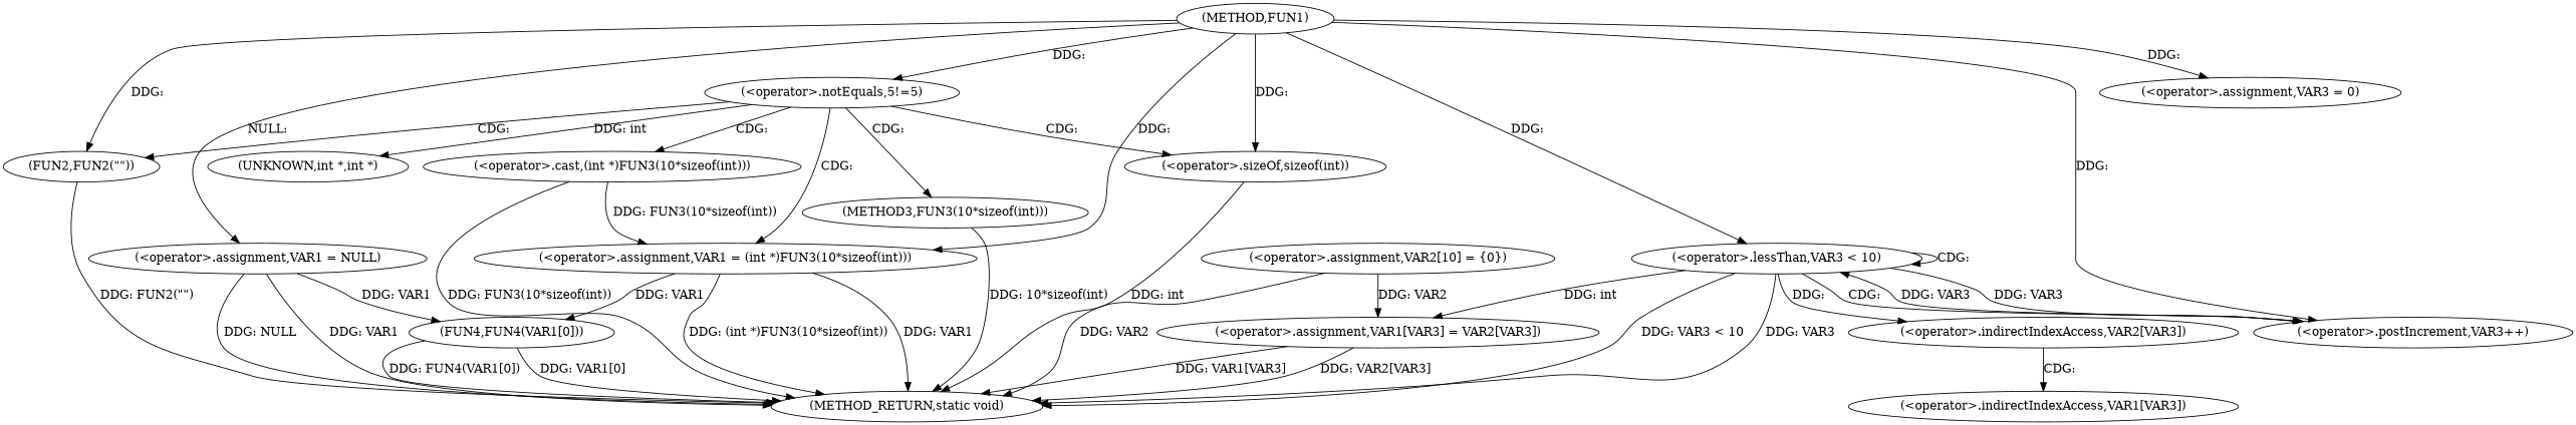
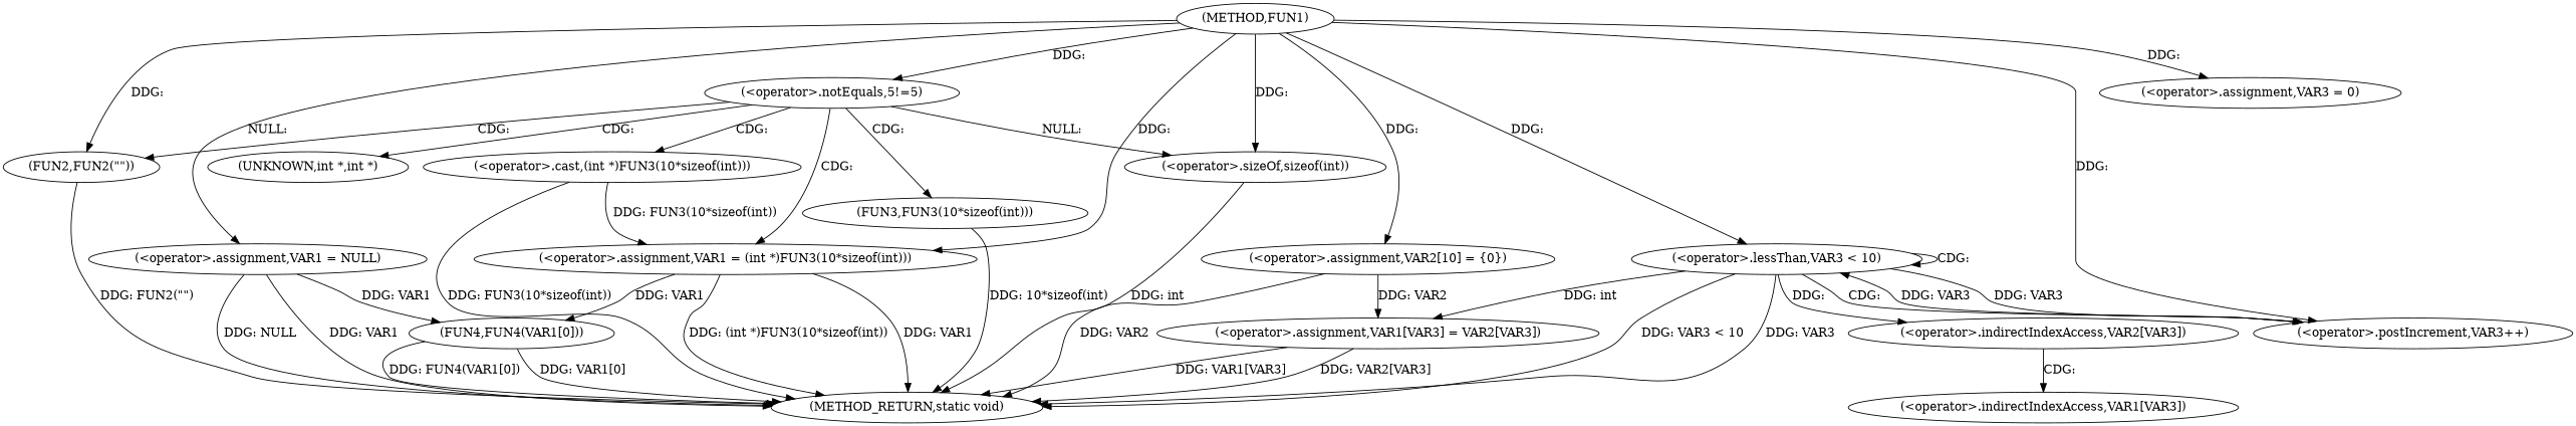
  digraph {
    n1 [label="(METHOD,FUN1)"]
    n2 [label="(<operator>.assignment,VAR1 = NULL)"]
    n3 [label="(<operator>.notEquals,5!=5)"]
    n4 [label="(FUN2,FUN2(\"\"))"]
    n5 [label="(<operator>.assignment,VAR1 = (int *)FUN3(10*sizeof(int)))"]
    n6 [label="(<operator>.sizeOf,sizeof(int))"]
    n7 [label="(<operator>.assignment,VAR2[10] = {0})"]
    n8 [label="(<operator>.assignment,VAR3 = 0)"]
    n9 [label="(<operator>.lessThan,VAR3 < 10)"]
    n10 [label="(<operator>.postIncrement,VAR3++)"]
    n11 [label="(METHOD_RETURN,static void)"]
    n12 [label="(FUN4,FUN4(VAR1[0]))"]
    n13 [label="(<operator>.cast,(int *)FUN3(10*sizeof(int)))"]
-   n14 [label="(METHOD3,FUN3(10*sizeof(int)))"]
+   n14 [label="(FUN3,FUN3(10*sizeof(int)))"]
    n15 [label="(UNKNOWN,int *,int *)"]
    n16 [label="(<operator>.assignment,VAR1[VAR3] = VAR2[VAR3])"]
    n17 [label="(<operator>.indirectIndexAccess,VAR2[VAR3])"]
    n18 [label="(<operator>.indirectIndexAccess,VAR1[VAR3])"]
    n1 -> n2 [label="NULL: "]
    n1 -> n3 [label="DDG: "]
    n1 -> n4 [label="DDG: "]
    n1 -> n5 [label="DDG: "]
    n1 -> n6 [label="DDG: "]
+   n1 -> n7 [label="DDG: "]
    n1 -> n8 [label="DDG: "]
    n1 -> n9 [label="DDG: "]
    n1 -> n10 [label="DDG: "]
    n2 -> n11 [label="DDG: VAR1"]
    n2 -> n11 [label="DDG: NULL"]
    n2 -> n12 [label="DDG: VAR1"]
    n3 -> n4 [label="CDG: "]
    n3 -> n5 [label="CDG: "]
-   n3 -> n6 [label="CDG: "]
+   n3 -> n6 [label="NULL: "]
    n3 -> n13 [label="CDG: "]
    n3 -> n14 [label="CDG: "]
-   n3 -> n15 [label="DDG: int"]
+   n3 -> n15 [label="CDG: "]
    n4 -> n11 [label="DDG: FUN2(\"\")"]
    n5 -> n11 [label="DDG: (int *)FUN3(10*sizeof(int))"]
    n5 -> n11 [label="DDG: VAR1"]
    n5 -> n12 [label="DDG: VAR1"]
    n6 -> n11 [label="DDG: int"]
    n7 -> n11 [label="DDG: VAR2"]
    n7 -> n16 [label="DDG: VAR2"]
    n9 -> n9 [label="CDG: "]
    n9 -> n10 [label="DDG: VAR3"]
    n9 -> n10 [label="CDG: "]
    n9 -> n11 [label="DDG: VAR3 < 10"]
    n9 -> n11 [label="DDG: VAR3"]
    n9 -> n16 [label="DDG: int"]
    n9 -> n17 [label="DDG: "]
    n10 -> n9 [label="DDG: VAR3"]
    n12 -> n11 [label="DDG: FUN4(VAR1[0])"]
    n12 -> n11 [label="DDG: VAR1[0]"]
    n13 -> n5 [label="DDG: FUN3(10*sizeof(int))"]
    n13 -> n11 [label="DDG: FUN3(10*sizeof(int))"]
    n14 -> n11 [label="DDG: 10*sizeof(int)"]
    n16 -> n11 [label="DDG: VAR1[VAR3]"]
    n16 -> n11 [label="DDG: VAR2[VAR3]"]
    n17 -> n18 [label="CDG: "]
  }
